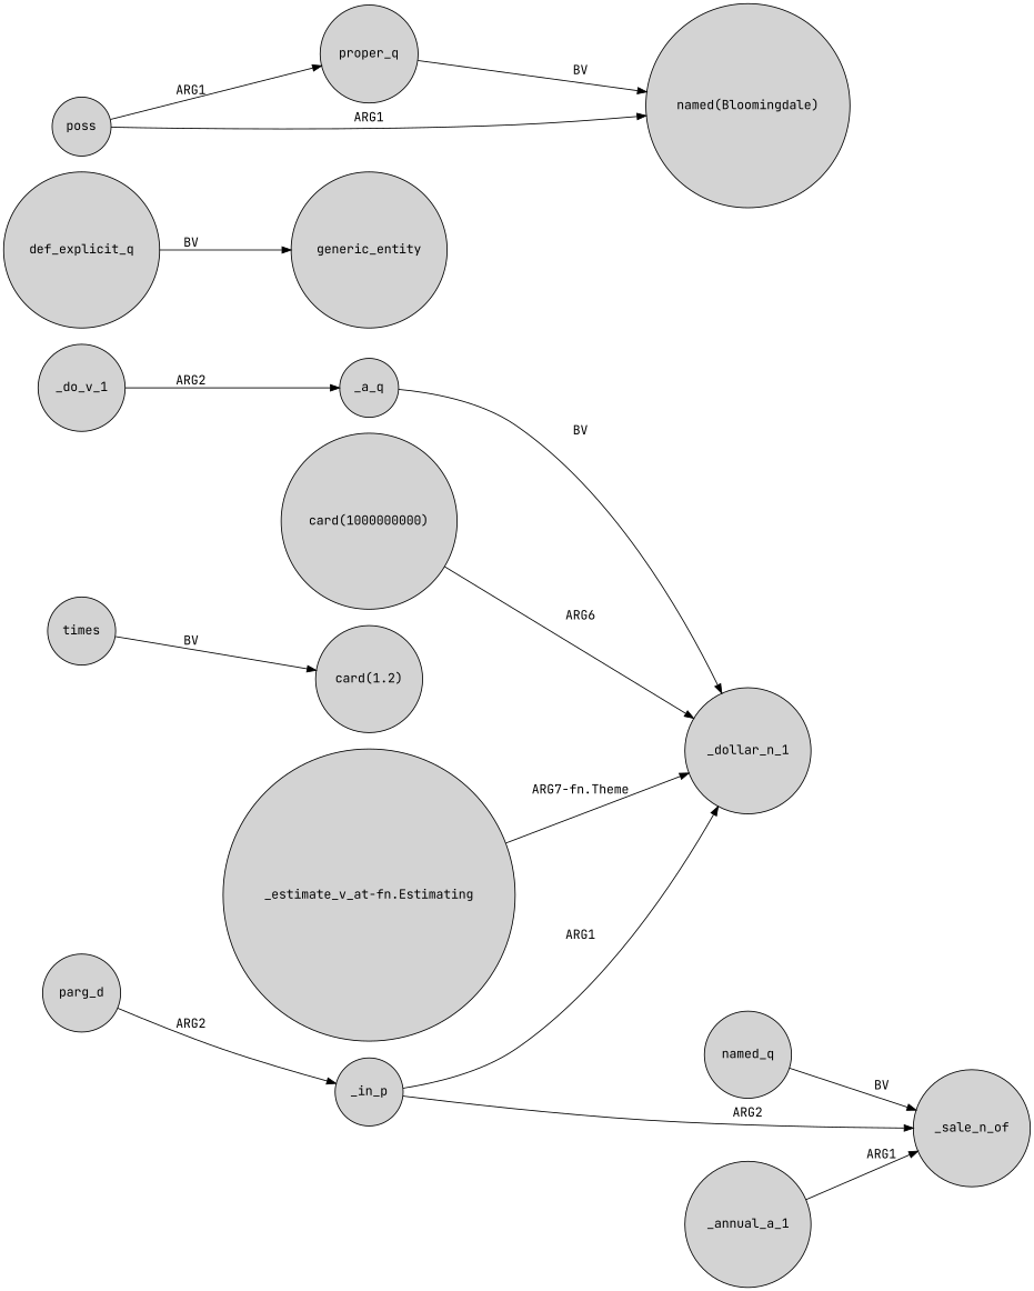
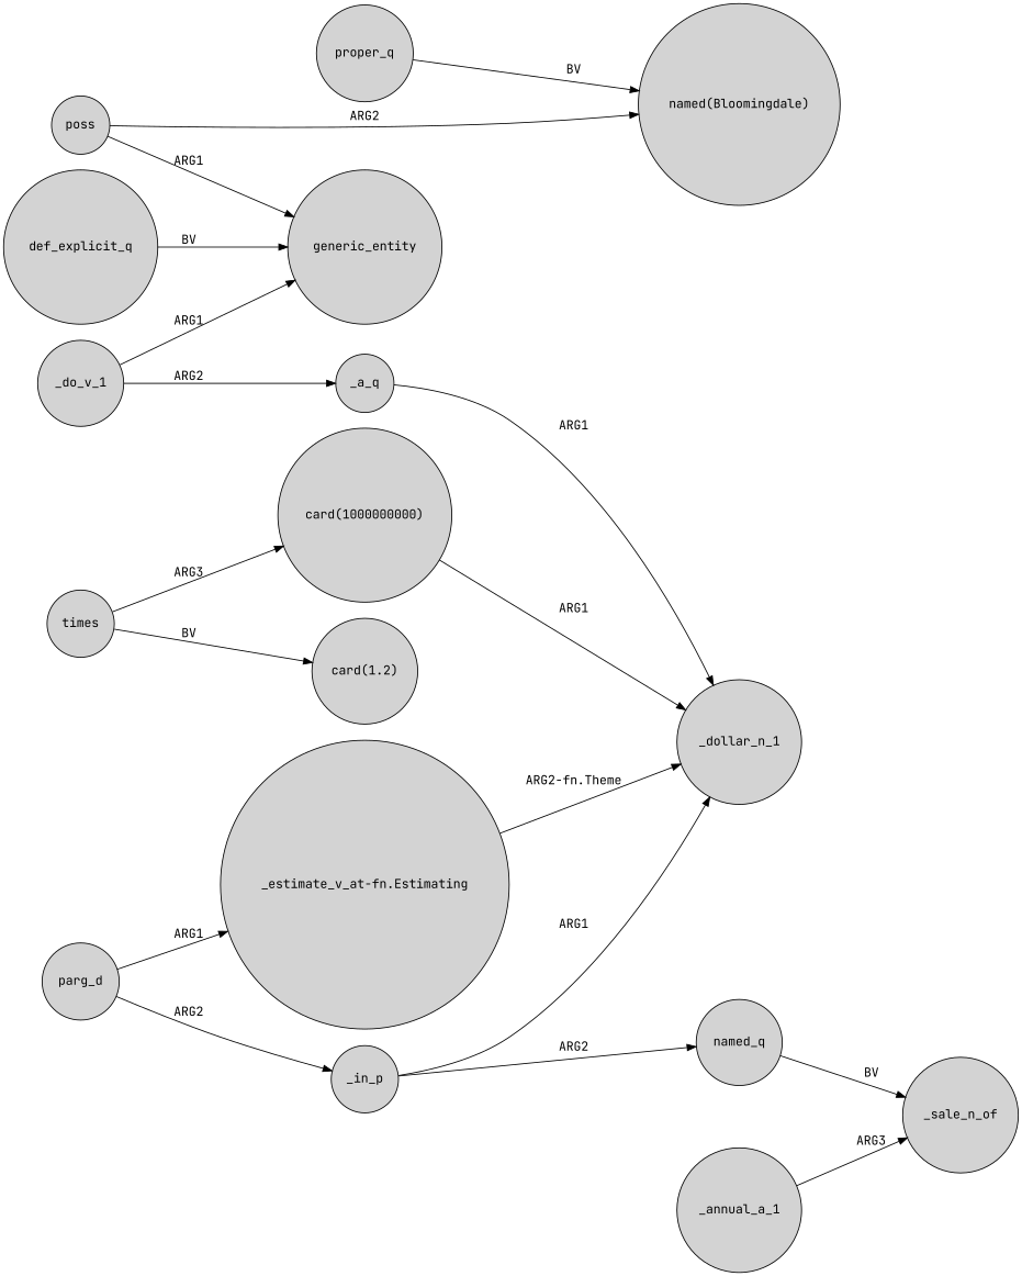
  digraph {
    fontname="JetBrains Mono"
    rankdir=LR
    node [fontname="JetBrains Mono" shape=circle style=filled]
    edge [fontname="JetBrains Mono"]
    def_explicit_q
    generic_entity
    parg_d
    "_estimate_v_at-fn.Estimating"
    _in_p
    _dollar_n_1
    proper_q
    "named(Bloomingdale)"
    times
    "card(1.2)"
    "card(1000000000)"
    _sale_n_of
    poss
    _do_v_1
    _a_q
    n16 [label=named_q]
    _annual_a_1
    def_explicit_q -> generic_entity [label=BV]
+   parg_d -> "_estimate_v_at-fn.Estimating" [label=ARG1]
    parg_d -> _in_p [label=ARG2]
-   "_estimate_v_at-fn.Estimating" -> _dollar_n_1 [label="ARG7-fn.Theme"]
+   "_estimate_v_at-fn.Estimating" -> _dollar_n_1 [label="ARG2-fn.Theme"]
    _in_p -> _dollar_n_1 [label=ARG1]
-   _in_p -> _sale_n_of [label=ARG2]
+   _in_p -> n16 [label=ARG2]
    proper_q -> "named(Bloomingdale)" [label=BV]
    times -> "card(1.2)" [label=BV]
-   "card(1000000000)" -> _dollar_n_1 [label=ARG6]
-   poss -> proper_q [label=ARG1]
-   poss -> "named(Bloomingdale)" [label=ARG1]
+   times -> "card(1000000000)" [label=ARG3]
+   "card(1000000000)" -> _dollar_n_1 [label=ARG1]
+   poss -> generic_entity [label=ARG1]
+   poss -> "named(Bloomingdale)" [label=ARG2]
+   _do_v_1 -> generic_entity [label=ARG1]
    _do_v_1 -> _a_q [label=ARG2]
-   _a_q -> _dollar_n_1 [label=BV]
+   _a_q -> _dollar_n_1 [label=ARG1]
    n16 -> _sale_n_of [label=BV]
-   _annual_a_1 -> _sale_n_of [label=ARG1]
+   _annual_a_1 -> _sale_n_of [label=ARG3]
  }
